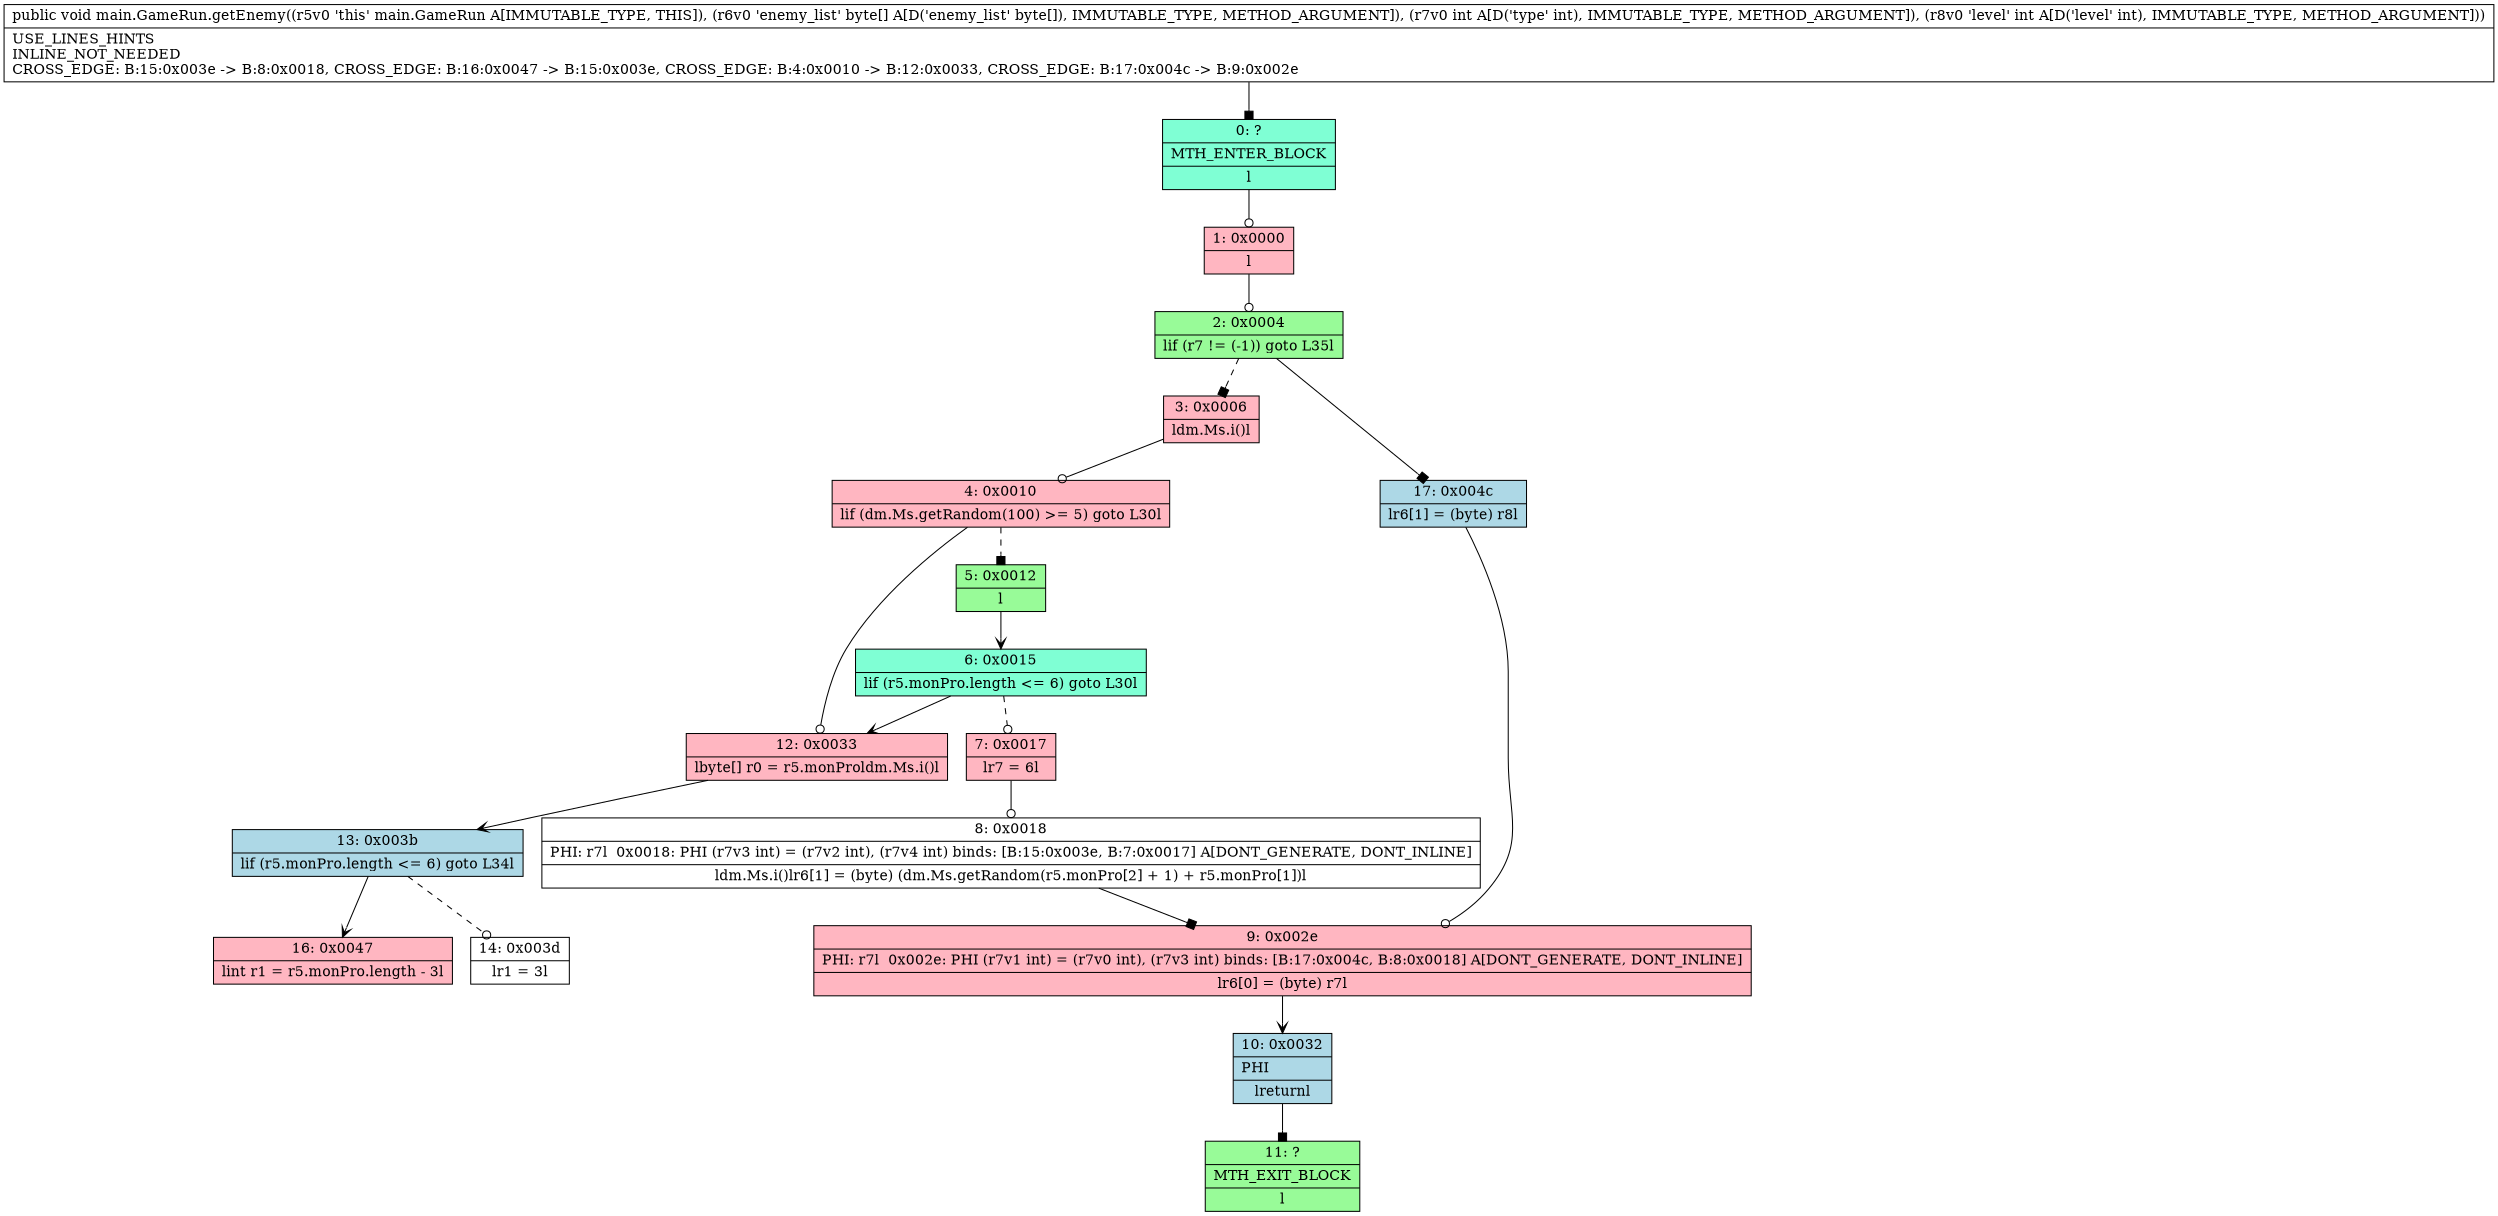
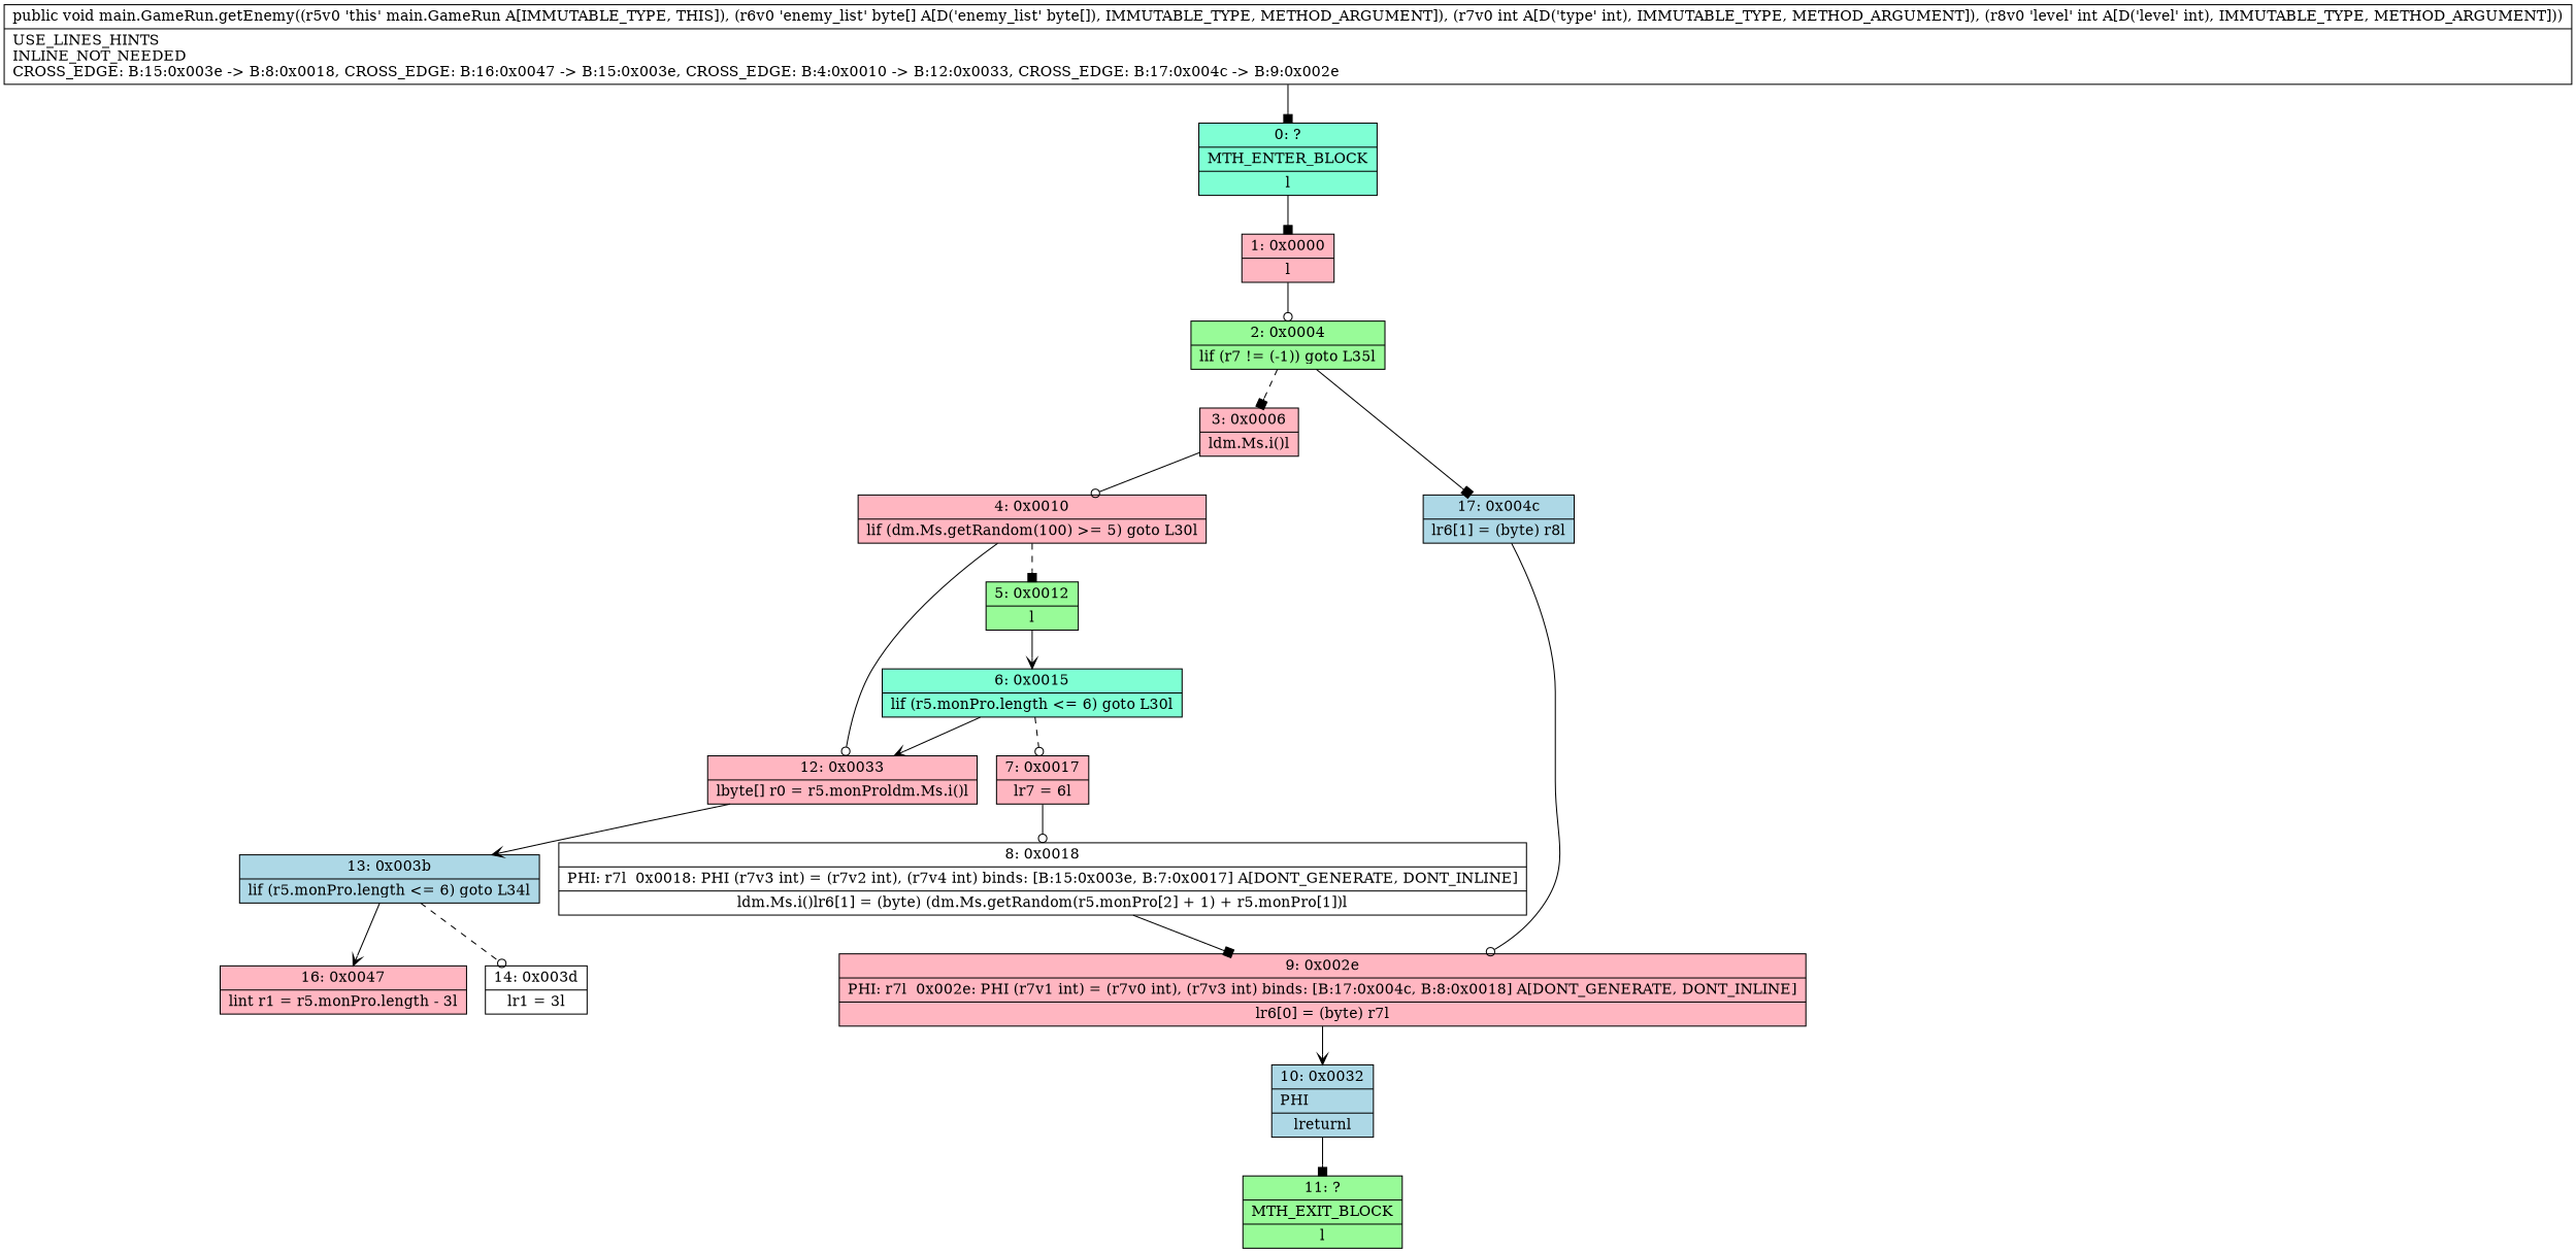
  digraph {
    node [fillcolor=lightpink shape=record style=filled]
    edge [arrowhead=box]
    n1 [fillcolor=aquamarine label="{0\:\ ?|MTH_ENTER_BLOCK\l|l}"]
    n2 [label="{1\:\ 0x0000|l}"]
    n3 [fillcolor=palegreen label="{2\:\ 0x0004|lif (r7 != (\-1)) goto L35l}"]
    n4 [label="{3\:\ 0x0006|ldm.Ms.i()l}"]
    n5 [fillcolor=lightblue label="{17\:\ 0x004c|lr6[1] = (byte) r8l}"]
    n6 [label="{4\:\ 0x0010|lif (dm.Ms.getRandom(100) \>= 5) goto L30l}"]
    n7 [label="{9\:\ 0x002e|PHI: r7l  0x002e: PHI (r7v1 int) = (r7v0 int), (r7v3 int) binds: [B:17:0x004c, B:8:0x0018] A[DONT_GENERATE, DONT_INLINE]\l|lr6[0] = (byte) r7l}"]
    n8 [fillcolor=palegreen label="{5\:\ 0x0012|l}"]
    n9 [label="{12\:\ 0x0033|lbyte[] r0 = r5.monProldm.Ms.i()l}"]
    n10 [fillcolor=aquamarine label="{6\:\ 0x0015|lif (r5.monPro.length \<= 6) goto L30l}"]
    n11 [fillcolor=lightblue label="{13\:\ 0x003b|lif (r5.monPro.length \<= 6) goto L34l}"]
    n12 [label="{7\:\ 0x0017|lr7 = 6l}"]
    n13 [fillcolor=white label="{8\:\ 0x0018|PHI: r7l  0x0018: PHI (r7v3 int) = (r7v2 int), (r7v4 int) binds: [B:15:0x003e, B:7:0x0017] A[DONT_GENERATE, DONT_INLINE]\l|ldm.Ms.i()lr6[1] = (byte) (dm.Ms.getRandom(r5.monPro[2] + 1) + r5.monPro[1])l}"]
    n14 [fillcolor=lightblue label="{10\:\ 0x0032|PHI\l|lreturnl}"]
    n15 [fillcolor=palegreen label="{11\:\ ?|MTH_EXIT_BLOCK\l|l}"]
    n16 [fillcolor=white label="{14\:\ 0x003d|lr1 = 3l}"]
    n17 [label="{16\:\ 0x0047|lint r1 = r5.monPro.length \- 3l}"]
    n18 [fillcolor=white label="{public void main.GameRun.getEnemy((r5v0 'this' main.GameRun A[IMMUTABLE_TYPE, THIS]), (r6v0 'enemy_list' byte[] A[D('enemy_list' byte[]), IMMUTABLE_TYPE, METHOD_ARGUMENT]), (r7v0 int A[D('type' int), IMMUTABLE_TYPE, METHOD_ARGUMENT]), (r8v0 'level' int A[D('level' int), IMMUTABLE_TYPE, METHOD_ARGUMENT]))  | USE_LINES_HINTS\lINLINE_NOT_NEEDED\lCROSS_EDGE: B:15:0x003e \-\> B:8:0x0018, CROSS_EDGE: B:16:0x0047 \-\> B:15:0x003e, CROSS_EDGE: B:4:0x0010 \-\> B:12:0x0033, CROSS_EDGE: B:17:0x004c \-\> B:9:0x002e\l}"]
-   n1 -> n2 [arrowhead=odot]
+   n1 -> n2
    n2 -> n3 [arrowhead=odot]
    n3 -> n4 [style=dashed]
    n3 -> n5
    n4 -> n6 [arrowhead=odot]
    n5 -> n7 [arrowhead=odot]
    n6 -> n8 [style=dashed]
    n6 -> n9 [arrowhead=odot]
    n7 -> n14 [arrowhead=vee]
    n8 -> n10 [arrowhead=vee]
    n9 -> n11 [arrowhead=vee]
    n10 -> n9 [arrowhead=vee]
    n10 -> n12 [arrowhead=odot style=dashed]
    n11 -> n16 [arrowhead=odot style=dashed]
    n11 -> n17 [arrowhead=vee]
    n12 -> n13 [arrowhead=odot]
    n13 -> n7
    n14 -> n15
    n18 -> n1
  }
